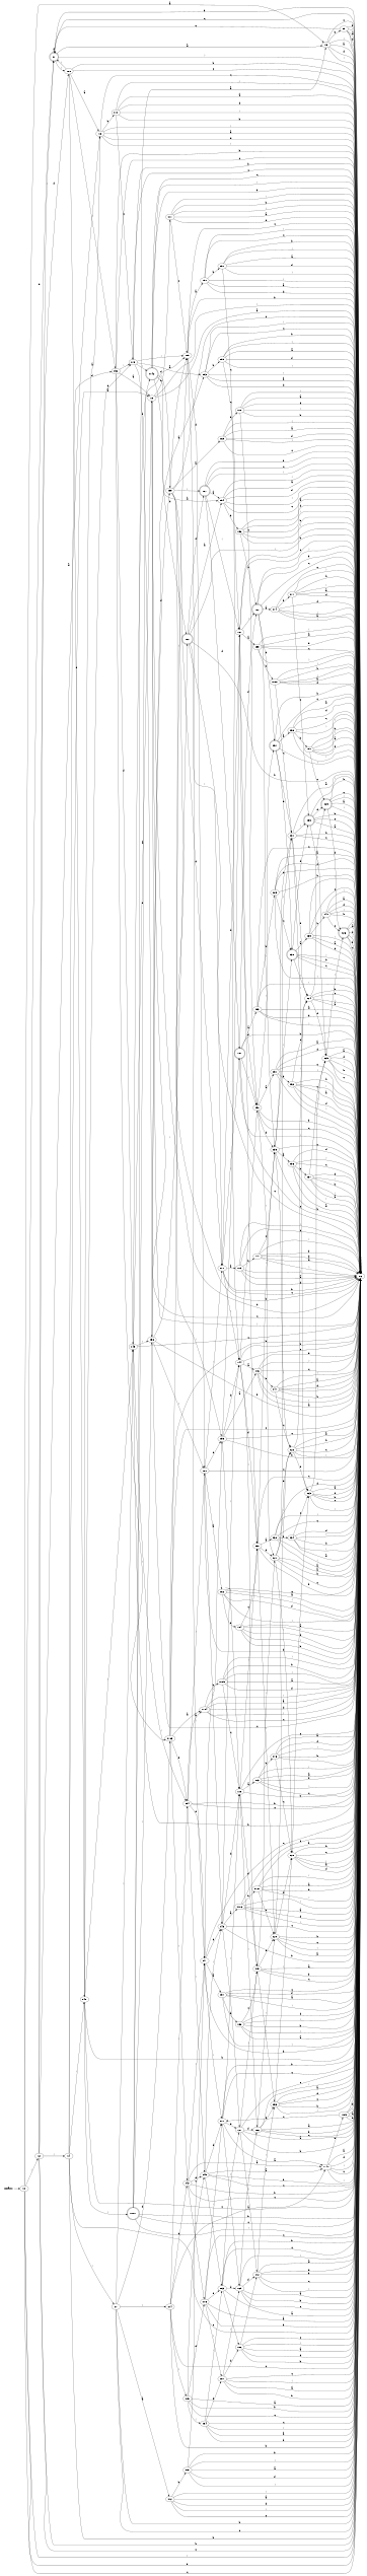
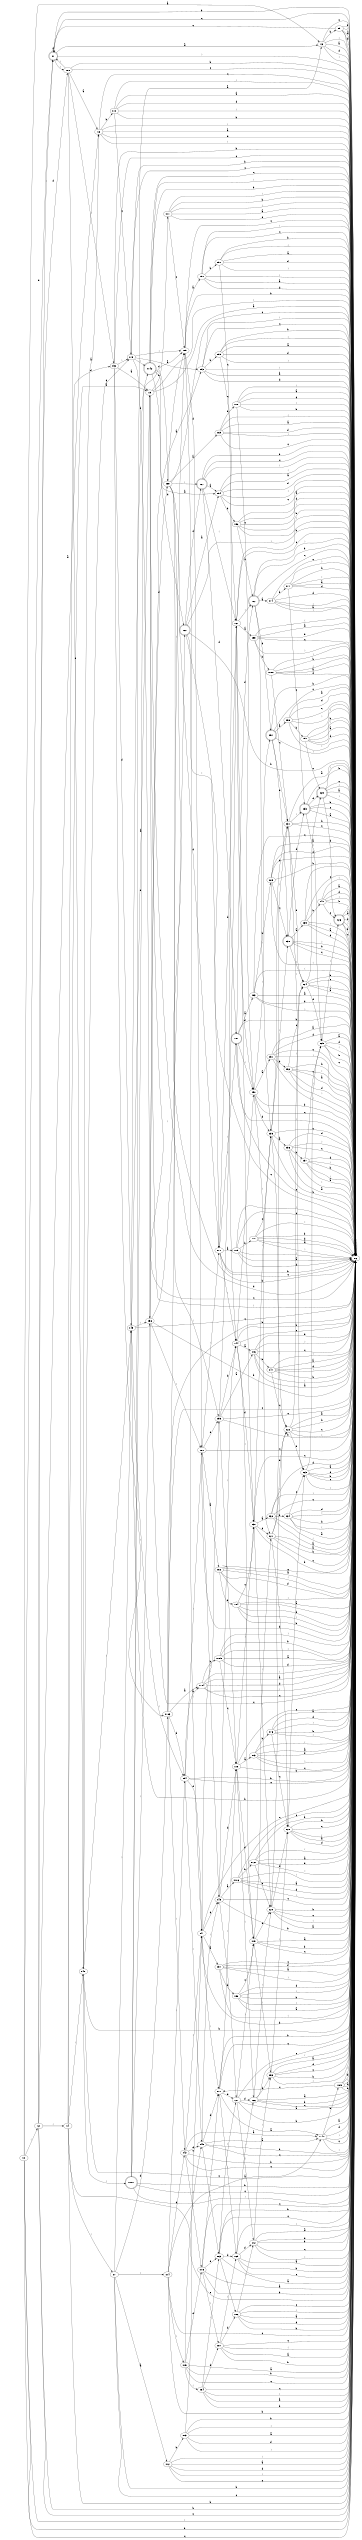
  digraph {
    rankdir=LR
    n1 [label=s0]
    n2 [label=s1 shape=doublecircle]
    n3 [label=s2]
    n4 [label=s3]
    n5 [label=s6]
    n6 [label=s88]
    n7 [label=s4]
    n8 [label=s8]
    n9 [label=s5]
    n10 [label=s48]
    n11 [label=s92]
    n12 [label=s7]
    n13 [label=s9]
    n14 [label=s10]
    n15 [label=s12]
    n16 [label=s14]
    n17 [label=s49]
    n18 [label=s103]
    n19 [label=s11]
    n20 [label=s79]
    n21 [label=s101 shape=doublecircle]
    n22 [label=s13]
    n23 [label=s15]
    n24 [label=s42]
    n25 [label=s54]
    n26 [label=s148]
    n27 [label=s89]
    n28 [label=s56]
    n29 [label=s104]
    n30 [label=s93]
    n31 [label=s142 shape=doublecircle]
    n32 [label=s41]
    n33 [label=s80]
    n34 [label=s90]
    n35 [label=s17]
    n36 [label=s43]
    n37 [label=s55]
    n38 [label=s97]
    n39 [label=s16]
    n40 [label=s45]
    n41 [label=s64]
    n42 [label=s109]
    n43 [label=s63]
    n44 [label=s87]
    n45 [label=s18]
    n46 [label=s27]
    n47 [label=s65]
    n48 [label=s86]
    n49 [label=s19]
    n50 [label=s30]
    n51 [label=s66]
    n52 [label=s73]
    n53 [label=s72]
    n54 [label=s20]
    n55 [label=s21]
    n56 [label=s53]
    n57 [label=s32]
    n58 [label=s35]
    n59 [label=s76]
    n60 [label=s22]
    n61 [label=s28]
    n62 [label=s31]
    n63 [label=s23]
    n64 [label=s24]
    n65 [label=s33 shape=doublecircle]
    n66 [label=s25]
    n67 [label=s29 shape=doublecircle]
    n68 [label=s26 shape=doublecircle]
    n69 [label=s34]
    n70 [label=s36]
    n71 [label=s38 shape=doublecircle]
    n72 [label=s37]
    n73 [label=s39]
    n74 [label=s40]
    n75 [label=s44]
    n76 [label=s106]
    n77 [label=s46]
    n78 [label=s61]
    n79 [label=s98]
    n80 [label=s50]
    n81 [label=s127]
    n82 [label=s47]
    n83 [label=s51]
    n84 [label=s57 shape=doublecircle]
    n85 [label=s60 shape=doublecircle]
    n86 [label=s68]
    n87 [label=s52]
    n88 [label=s58]
    n89 [label=s71]
    n90 [label=s82]
    n91 [label=s105]
    n92 [label=s62 shape=doublecircle]
    n93 [label=s99]
    n94 [label=s67 shape=doublecircle]
    n95 [label=s94]
    n96 [label=s69]
    n97 [label=s95]
    n98 [label=s59]
    n99 [label=s81 shape=doublecircle]
    n100 [label=s75]
    n101 [label=s96]
    n102 [label=s74]
    n103 [label=s100]
    n104 [label=s77]
    n105 [label=s83]
    n106 [label=s70]
    n107 [label=s78]
    n108 [label=s84]
    n109 [label=s85]
    n110 [label=s91]
-   __start0 [shape=none]
    n1 -> n2 [label=d]
    n1 -> n3 [label="("]
    n1 -> n4 [label=a]
    n1 -> n5 [label=")"]
    n1 -> n5 [label=b]
    n1 -> n5 [label=c]
    n2 -> n2 [label=d]
    n2 -> n4 [label=a]
    n2 -> n5 [label=")"]
    n2 -> n5 [label=b]
    n2 -> n5 [label=c]
    n2 -> n6 [label="("]
    n3 -> n2 [label=")"]
    n3 -> n5 [label=b]
    n3 -> n5 [label=c]
    n3 -> n6 [label=d]
    n3 -> n7 [label="("]
    n3 -> n8 [label=a]
    n4 -> n5 [label="("]
    n4 -> n5 [label=a]
    n4 -> n5 [label=d]
    n4 -> n5 [label=")"]
    n4 -> n5 [label=c]
    n4 -> n9 [label=b]
    n5 -> n5 [label="("]
    n5 -> n5 [label=a]
    n5 -> n5 [label=d]
    n5 -> n5 [label=")"]
    n5 -> n5 [label=b]
    n5 -> n5 [label=c]
    n6 -> n2 [label=")"]
    n6 -> n5 [label=b]
    n6 -> n5 [label=c]
    n6 -> n8 [label=a]
    n6 -> n10 [label=d]
    n6 -> n11 [label="("]
    n7 -> n5 [label=b]
    n7 -> n5 [label=c]
    n7 -> n10 [label=")"]
    n7 -> n11 [label=d]
    n7 -> n12 [label="("]
    n7 -> n13 [label=a]
    n8 -> n5 [label="("]
    n8 -> n5 [label=a]
    n8 -> n5 [label=d]
    n8 -> n5 [label=")"]
    n8 -> n5 [label=c]
    n8 -> n14 [label=b]
    n9 -> n2 [label=c]
    n9 -> n5 [label="("]
    n9 -> n5 [label=a]
    n9 -> n5 [label=d]
    n9 -> n5 [label=")"]
    n9 -> n5 [label=b]
    n10 -> n5 [label=b]
    n10 -> n5 [label=c]
    n10 -> n8 [label=a]
    n10 -> n17 [label="("]
    n10 -> n20 [label=d]
    n10 -> n21 [label=")"]
    n11 -> n5 [label=b]
    n11 -> n5 [label=c]
    n11 -> n13 [label=a]
    n11 -> n17 [label=d]
    n11 -> n18 [label="("]
    n11 -> n20 [label=")"]
    n12 -> n5 [label=b]
    n12 -> n5 [label=c]
    n12 -> n15 [label=a]
    n12 -> n16 [label="("]
    n12 -> n17 [label=")"]
    n12 -> n18 [label=d]
    n13 -> n5 [label="("]
    n13 -> n5 [label=a]
    n13 -> n5 [label=d]
    n13 -> n5 [label=")"]
    n13 -> n5 [label=c]
    n13 -> n19 [label=b]
    n14 -> n5 [label="("]
    n14 -> n5 [label=a]
    n14 -> n5 [label=d]
    n14 -> n5 [label=")"]
    n14 -> n5 [label=b]
    n14 -> n20 [label=c]
    n15 -> n5 [label="("]
    n15 -> n5 [label=a]
    n15 -> n5 [label=d]
    n15 -> n5 [label=")"]
    n15 -> n5 [label=c]
    n15 -> n22 [label=b]
    n16 -> n5 [label=b]
    n16 -> n5 [label=c]
    n16 -> n23 [label="("]
    n16 -> n24 [label=d]
    n16 -> n25 [label=")"]
    n16 -> n26 [label=a]
    n17 -> n5 [label=b]
    n17 -> n5 [label=c]
    n17 -> n13 [label=a]
    n17 -> n25 [label="("]
    n17 -> n27 [label=d]
    n17 -> n28 [label=")"]
    n18 -> n5 [label=b]
    n18 -> n5 [label=c]
    n18 -> n24 [label="("]
    n18 -> n25 [label=d]
    n18 -> n27 [label=")"]
    n18 -> n29 [label=a]
    n19 -> n5 [label="("]
    n19 -> n5 [label=a]
    n19 -> n5 [label=d]
    n19 -> n5 [label=")"]
    n19 -> n5 [label=b]
    n19 -> n27 [label=c]
    n20 -> n5 [label=b]
    n20 -> n5 [label=c]
    n20 -> n27 [label="("]
    n20 -> n28 [label=d]
    n20 -> n30 [label=a]
    n20 -> n31 [label=")"]
    n21 -> n4 [label=a]
    n21 -> n5 [label=")"]
    n21 -> n5 [label=b]
    n21 -> n5 [label=c]
    n21 -> n28 [label="("]
    n21 -> n31 [label=d]
    n22 -> n5 [label="("]
    n22 -> n5 [label=a]
    n22 -> n5 [label=d]
    n22 -> n5 [label=")"]
    n22 -> n5 [label=b]
    n22 -> n32 [label=c]
    n23 -> n5 [label=a]
    n23 -> n5 [label=b]
    n23 -> n5 [label=c]
    n23 -> n39 [label=d]
    n23 -> n40 [label=")"]
    n23 -> n41 [label="("]
    n24 -> n5 [label=b]
    n24 -> n5 [label=c]
    n24 -> n26 [label=a]
    n24 -> n32 [label=")"]
    n24 -> n39 [label="("]
    n24 -> n40 [label=d]
    n25 -> n5 [label=b]
    n25 -> n5 [label=c]
    n25 -> n29 [label=a]
    n25 -> n32 [label=d]
    n25 -> n33 [label=")"]
    n25 -> n40 [label="("]
    n26 -> n5 [label="("]
    n26 -> n5 [label=a]
    n26 -> n5 [label=d]
    n26 -> n5 [label=")"]
    n26 -> n5 [label=c]
    n26 -> n42 [label=b]
    n27 -> n5 [label=b]
    n27 -> n5 [label=c]
    n27 -> n32 [label="("]
    n27 -> n33 [label=d]
    n27 -> n34 [label=a]
    n28 -> n5 [label=b]
    n28 -> n5 [label=c]
    n28 -> n30 [label=a]
    n28 -> n33 [label="("]
    n28 -> n85 [label=")"]
    n28 -> n86 [label=d]
    n29 -> n5 [label="("]
    n29 -> n5 [label=a]
    n29 -> n5 [label=d]
    n29 -> n5 [label=")"]
    n29 -> n5 [label=c]
    n29 -> n91 [label=b]
    n30 -> n5 [label="("]
    n30 -> n5 [label=a]
    n30 -> n5 [label=d]
    n30 -> n5 [label=")"]
    n30 -> n5 [label=c]
    n30 -> n97 [label=b]
    n31 -> n5 [label=")"]
    n31 -> n5 [label=b]
    n31 -> n5 [label=c]
    n31 -> n85 [label=d]
    n31 -> n86 [label="("]
    n31 -> n95 [label=a]
    n32 -> n5 [label=b]
    n32 -> n5 [label=c]
    n32 -> n35 [label="("]
    n32 -> n36 [label=d]
    n32 -> n37 [label=")"]
    n32 -> n38 [label=a]
    n33 -> n5 [label=b]
    n33 -> n5 [label=c]
    n33 -> n36 [label="("]
    n33 -> n37 [label=d]
    n33 -> n89 [label=")"]
    n33 -> n90 [label=a]
    n34 -> n5 [label="("]
    n34 -> n5 [label=a]
    n34 -> n5 [label=d]
    n34 -> n5 [label=")"]
    n34 -> n5 [label=c]
    n34 -> n110 [label=b]
    n35 -> n5 [label=b]
    n35 -> n5 [label=c]
    n35 -> n26 [label=a]
    n35 -> n45 [label=")"]
    n35 -> n46 [label=d]
    n35 -> n47 [label="("]
    n36 -> n5 [label=b]
    n36 -> n5 [label=c]
    n36 -> n45 [label=d]
    n36 -> n46 [label="("]
    n36 -> n75 [label=")"]
    n36 -> n76 [label=a]
    n37 -> n5 [label=b]
    n37 -> n5 [label=c]
    n37 -> n45 [label="("]
    n37 -> n75 [label=d]
    n37 -> n77 [label=a]
    n37 -> n78 [label=")"]
    n38 -> n5 [label="("]
    n38 -> n5 [label=a]
    n38 -> n5 [label=d]
    n38 -> n5 [label=")"]
    n38 -> n5 [label=c]
    n38 -> n79 [label=b]
    n39 -> n5 [label=a]
    n39 -> n5 [label=b]
    n39 -> n5 [label=c]
    n39 -> n35 [label=")"]
    n39 -> n43 [label=d]
    n39 -> n44 [label="("]
    n40 -> n5 [label=b]
    n40 -> n5 [label=c]
    n40 -> n26 [label=a]
    n40 -> n35 [label=d]
    n40 -> n36 [label=")"]
    n40 -> n43 [label="("]
    n41 -> n5 [label="("]
    n41 -> n5 [label=a]
    n41 -> n5 [label=b]
    n41 -> n5 [label=c]
    n41 -> n43 [label=")"]
    n41 -> n44 [label=d]
    n42 -> n5 [label="("]
    n42 -> n5 [label=a]
    n42 -> n5 [label=d]
    n42 -> n5 [label=")"]
    n42 -> n5 [label=b]
    n42 -> n35 [label=c]
    n43 -> n5 [label=a]
    n43 -> n5 [label=b]
    n43 -> n5 [label=c]
    n43 -> n46 [label=")"]
    n43 -> n47 [label=d]
    n43 -> n48 [label="("]
    n44 -> n5 [label="("]
    n44 -> n5 [label=a]
    n44 -> n5 [label=b]
    n44 -> n5 [label=c]
    n44 -> n47 [label=")"]
    n44 -> n48 [label=d]
    n45 -> n5 [label=b]
    n45 -> n5 [label=c]
    n45 -> n49 [label=d]
    n45 -> n50 [label=")"]
    n45 -> n51 [label="("]
    n45 -> n52 [label=a]
    n46 -> n5 [label=a]
    n46 -> n5 [label=b]
    n46 -> n5 [label=c]
    n46 -> n49 [label=")"]
    n46 -> n51 [label=d]
    n46 -> n53 [label="("]
    n47 -> n5 [label="("]
    n47 -> n5 [label=a]
    n47 -> n5 [label=b]
    n47 -> n5 [label=c]
    n47 -> n51 [label=")"]
    n47 -> n53 [label=d]
    n48 -> n5 [label="("]
    n48 -> n5 [label=a]
    n48 -> n5 [label=d]
    n48 -> n5 [label=b]
    n48 -> n5 [label=c]
    n48 -> n53 [label=")"]
    n49 -> n5 [label=a]
    n49 -> n5 [label=b]
    n49 -> n5 [label=c]
    n49 -> n54 [label=d]
    n49 -> n55 [label=")"]
    n49 -> n56 [label="("]
    n50 -> n5 [label=b]
    n50 -> n5 [label=c]
    n50 -> n54 [label="("]
    n50 -> n55 [label=d]
    n50 -> n57 [label=a]
    n50 -> n58 [label=")"]
    n51 -> n5 [label="("]
    n51 -> n5 [label=a]
    n51 -> n5 [label=b]
    n51 -> n5 [label=c]
    n51 -> n54 [label=")"]
    n51 -> n56 [label=d]
    n52 -> n5 [label="("]
    n52 -> n5 [label=a]
    n52 -> n5 [label=d]
    n52 -> n5 [label=")"]
    n52 -> n5 [label=c]
    n52 -> n59 [label=b]
    n53 -> n5 [label="("]
    n53 -> n5 [label=a]
    n53 -> n5 [label=d]
    n53 -> n5 [label=b]
    n53 -> n5 [label=c]
    n53 -> n56 [label=")"]
    n54 -> n5 [label="("]
    n54 -> n5 [label=a]
    n54 -> n5 [label=b]
    n54 -> n5 [label=c]
    n54 -> n60 [label=")"]
    n54 -> n61 [label=d]
    n55 -> n5 [label=a]
    n55 -> n5 [label=b]
    n55 -> n5 [label=c]
    n55 -> n60 [label=d]
    n55 -> n61 [label="("]
    n55 -> n62 [label=")"]
    n56 -> n5 [label="("]
    n56 -> n5 [label=a]
    n56 -> n5 [label=d]
    n56 -> n5 [label=b]
    n56 -> n5 [label=c]
    n56 -> n61 [label=")"]
    n57 -> n5 [label="("]
    n57 -> n5 [label=a]
    n57 -> n5 [label=d]
    n57 -> n5 [label=")"]
    n57 -> n5 [label=c]
    n57 -> n69 [label=b]
    n58 -> n5 [label=b]
    n58 -> n5 [label=c]
    n58 -> n60 [label="("]
    n58 -> n62 [label=d]
    n58 -> n70 [label=a]
    n58 -> n71 [label=")"]
    n59 -> n5 [label="("]
    n59 -> n5 [label=a]
    n59 -> n5 [label=d]
    n59 -> n5 [label=")"]
    n59 -> n5 [label=b]
    n59 -> n61 [label=c]
    n60 -> n5 [label="("]
    n60 -> n5 [label=a]
    n60 -> n5 [label=b]
    n60 -> n5 [label=c]
    n60 -> n63 [label=d]
    n60 -> n64 [label=")"]
    n61 -> n5 [label="("]
    n61 -> n5 [label=a]
    n61 -> n5 [label=d]
    n61 -> n5 [label=b]
    n61 -> n5 [label=c]
    n61 -> n63 [label=")"]
    n62 -> n5 [label=a]
    n62 -> n5 [label=b]
    n62 -> n5 [label=c]
    n62 -> n63 [label="("]
    n62 -> n64 [label=d]
    n62 -> n65 [label=")"]
    n63 -> n5 [label="("]
    n63 -> n5 [label=a]
    n63 -> n5 [label=d]
    n63 -> n5 [label=b]
    n63 -> n5 [label=c]
    n63 -> n66 [label=")"]
    n64 -> n5 [label="("]
    n64 -> n5 [label=a]
    n64 -> n5 [label=b]
    n64 -> n5 [label=c]
    n64 -> n66 [label=d]
    n64 -> n67 [label=")"]
    n65 -> n5 [label=a]
    n65 -> n5 [label=")"]
    n65 -> n5 [label=b]
    n65 -> n5 [label=c]
    n65 -> n66 [label="("]
    n65 -> n67 [label=d]
    n66 -> n5 [label="("]
    n66 -> n5 [label=a]
    n66 -> n5 [label=d]
    n66 -> n5 [label=b]
    n66 -> n5 [label=c]
    n66 -> n68 [label=")"]
    n67 -> n5 [label="("]
    n67 -> n5 [label=a]
    n67 -> n5 [label=")"]
    n67 -> n5 [label=b]
    n67 -> n5 [label=c]
    n67 -> n68 [label=d]
    n68 -> n5 [label="("]
    n68 -> n5 [label=a]
    n68 -> n5 [label=d]
    n68 -> n5 [label=")"]
    n68 -> n5 [label=b]
    n68 -> n5 [label=c]
    n69 -> n5 [label="("]
    n69 -> n5 [label=a]
    n69 -> n5 [label=d]
    n69 -> n5 [label=")"]
    n69 -> n5 [label=b]
    n69 -> n63 [label=c]
    n70 -> n5 [label="("]
    n70 -> n5 [label=a]
    n70 -> n5 [label=d]
    n70 -> n5 [label=")"]
    n70 -> n5 [label=c]
    n70 -> n72 [label=b]
    n71 -> n5 [label=")"]
    n71 -> n5 [label=b]
    n71 -> n5 [label=c]
    n71 -> n64 [label="("]
    n71 -> n65 [label=d]
    n71 -> n73 [label=a]
    n72 -> n5 [label="("]
    n72 -> n5 [label=a]
    n72 -> n5 [label=d]
    n72 -> n5 [label=")"]
    n72 -> n5 [label=b]
    n72 -> n66 [label=c]
    n73 -> n5 [label="("]
    n73 -> n5 [label=a]
    n73 -> n5 [label=d]
    n73 -> n5 [label=")"]
    n73 -> n5 [label=c]
    n73 -> n74 [label=b]
    n74 -> n5 [label="("]
    n74 -> n5 [label=a]
    n74 -> n5 [label=d]
    n74 -> n5 [label=")"]
    n74 -> n5 [label=b]
    n74 -> n68 [label=c]
    n75 -> n5 [label=b]
    n75 -> n5 [label=c]
    n75 -> n49 [label="("]
    n75 -> n50 [label=d]
    n75 -> n77 [label=a]
    n75 -> n80 [label=")"]
    n76 -> n5 [label="("]
    n76 -> n5 [label=a]
    n76 -> n5 [label=d]
    n76 -> n5 [label=")"]
    n76 -> n5 [label=c]
    n76 -> n81 [label=b]
    n77 -> n5 [label="("]
    n77 -> n5 [label=a]
    n77 -> n5 [label=d]
    n77 -> n5 [label=")"]
    n77 -> n5 [label=c]
    n77 -> n82 [label=b]
    n78 -> n5 [label=b]
    n78 -> n5 [label=c]
    n78 -> n50 [label="("]
    n78 -> n80 [label=d]
    n78 -> n92 [label=")"]
    n78 -> n93 [label=a]
    n79 -> n5 [label="("]
    n79 -> n5 [label=a]
    n79 -> n5 [label=d]
    n79 -> n5 [label=")"]
    n79 -> n5 [label=b]
    n79 -> n49 [label=c]
    n80 -> n5 [label=b]
    n80 -> n5 [label=c]
    n80 -> n55 [label="("]
    n80 -> n58 [label=d]
    n80 -> n83 [label=a]
    n80 -> n84 [label=")"]
    n81 -> n5 [label="("]
    n81 -> n5 [label=a]
    n81 -> n5 [label=d]
    n81 -> n5 [label=")"]
    n81 -> n5 [label=b]
    n81 -> n54 [label=c]
    n82 -> n5 [label="("]
    n82 -> n5 [label=a]
    n82 -> n5 [label=d]
    n82 -> n5 [label=")"]
    n82 -> n5 [label=b]
    n82 -> n60 [label=c]
    n83 -> n5 [label="("]
    n83 -> n5 [label=a]
    n83 -> n5 [label=d]
    n83 -> n5 [label=")"]
    n83 -> n5 [label=c]
    n83 -> n87 [label=b]
    n84 -> n5 [label=")"]
    n84 -> n5 [label=b]
    n84 -> n5 [label=c]
    n84 -> n62 [label="("]
    n84 -> n71 [label=d]
    n84 -> n88 [label=a]
    n85 -> n5 [label=")"]
    n85 -> n5 [label=b]
    n85 -> n5 [label=c]
    n85 -> n89 [label="("]
    n85 -> n94 [label=d]
    n85 -> n95 [label=a]
    n86 -> n5 [label=b]
    n86 -> n5 [label=c]
    n86 -> n27 [label=")"]
    n86 -> n37 [label="("]
    n86 -> n89 [label=d]
    n86 -> n94 [label=")"]
    n86 -> n96 [label=a]
    n87 -> n5 [label="("]
    n87 -> n5 [label=a]
    n87 -> n5 [label=d]
    n87 -> n5 [label=")"]
    n87 -> n5 [label=b]
    n87 -> n64 [label=c]
    n88 -> n5 [label="("]
    n88 -> n5 [label=a]
    n88 -> n5 [label=d]
    n88 -> n5 [label=")"]
    n88 -> n5 [label=c]
    n88 -> n98 [label=b]
    n89 -> n5 [label=b]
    n89 -> n5 [label=c]
    n89 -> n75 [label="("]
    n89 -> n78 [label=d]
    n89 -> n99 [label=")"]
    n89 -> n100 [label=a]
    n90 -> n5 [label="("]
    n90 -> n5 [label=a]
    n90 -> n5 [label=d]
    n90 -> n5 [label=")"]
    n90 -> n5 [label=c]
    n90 -> n108 [label=b]
    n91 -> n5 [label="("]
    n91 -> n5 [label=a]
    n91 -> n5 [label=d]
    n91 -> n5 [label=")"]
    n91 -> n5 [label=b]
    n91 -> n45 [label=c]
    n92 -> n5 [label=")"]
    n92 -> n5 [label=b]
    n92 -> n5 [label=c]
    n92 -> n58 [label="("]
    n92 -> n84 [label=d]
    n92 -> n102 [label=a]
    n93 -> n5 [label="("]
    n93 -> n5 [label=a]
    n93 -> n5 [label=d]
    n93 -> n5 [label=")"]
    n93 -> n5 [label=c]
    n93 -> n103 [label=b]
    n94 -> n5 [label=")"]
    n94 -> n5 [label=b]
    n94 -> n5 [label=c]
    n94 -> n78 [label="("]
    n94 -> n95 [label=a]
    n94 -> n99 [label=d]
    n95 -> n5 [label="("]
    n95 -> n5 [label=a]
    n95 -> n5 [label=d]
    n95 -> n5 [label=")"]
    n95 -> n5 [label=c]
    n95 -> n101 [label=b]
    n96 -> n5 [label="("]
    n96 -> n5 [label=a]
    n96 -> n5 [label=d]
    n96 -> n5 [label=")"]
    n96 -> n5 [label=c]
    n96 -> n106 [label=b]
    n97 -> n5 [label="("]
    n97 -> n5 [label=a]
    n97 -> n5 [label=d]
    n97 -> n5 [label=")"]
    n97 -> n5 [label=b]
    n97 -> n78 [label=c]
    n98 -> n5 [label="("]
    n98 -> n5 [label=a]
    n98 -> n5 [label=d]
    n98 -> n5 [label=")"]
    n98 -> n5 [label=b]
    n98 -> n67 [label=c]
    n99 -> n5 [label=")"]
    n99 -> n5 [label=b]
    n99 -> n5 [label=c]
    n99 -> n80 [label="("]
    n99 -> n92 [label=d]
    n99 -> n105 [label=a]
    n100 -> n5 [label="("]
    n100 -> n5 [label=a]
    n100 -> n5 [label=d]
    n100 -> n5 [label=")"]
    n100 -> n5 [label=c]
    n100 -> n107 [label=b]
    n101 -> n5 [label="("]
    n101 -> n5 [label=a]
    n101 -> n5 [label=d]
    n101 -> n5 [label=")"]
    n101 -> n5 [label=b]
    n101 -> n92 [label=c]
    n102 -> n5 [label="("]
    n102 -> n5 [label=a]
    n102 -> n5 [label=d]
    n102 -> n5 [label=")"]
    n102 -> n5 [label=c]
    n102 -> n104 [label=b]
    n103 -> n5 [label="("]
    n103 -> n5 [label=a]
    n103 -> n5 [label=d]
    n103 -> n5 [label=")"]
    n103 -> n5 [label=b]
    n103 -> n62 [label=c]
    n104 -> n5 [label="("]
    n104 -> n5 [label=a]
    n104 -> n5 [label=d]
    n104 -> n5 [label=")"]
    n104 -> n5 [label=b]
    n104 -> n65 [label=c]
    n105 -> n5 [label="("]
    n105 -> n5 [label=a]
    n105 -> n5 [label=d]
    n105 -> n5 [label=")"]
    n105 -> n5 [label=c]
    n105 -> n109 [label=b]
    n106 -> n5 [label="("]
    n106 -> n5 [label=a]
    n106 -> n5 [label=d]
    n106 -> n5 [label=")"]
    n106 -> n5 [label=b]
    n106 -> n80 [label=c]
    n107 -> n5 [label="("]
    n107 -> n5 [label=a]
    n107 -> n5 [label=d]
    n107 -> n5 [label=")"]
    n107 -> n5 [label=b]
    n107 -> n58 [label=c]
    n108 -> n5 [label="("]
    n108 -> n5 [label=a]
    n108 -> n5 [label=d]
    n108 -> n5 [label=")"]
    n108 -> n5 [label=b]
    n108 -> n50 [label=c]
    n109 -> n5 [label="("]
    n109 -> n5 [label=a]
    n109 -> n5 [label=d]
    n109 -> n5 [label=")"]
    n109 -> n5 [label=b]
    n109 -> n71 [label=c]
    n110 -> n5 [label="("]
    n110 -> n5 [label=a]
    n110 -> n5 [label=d]
    n110 -> n5 [label=")"]
    n110 -> n5 [label=b]
    n110 -> n75 [label=c]
-   __start0 -> n1
  }
